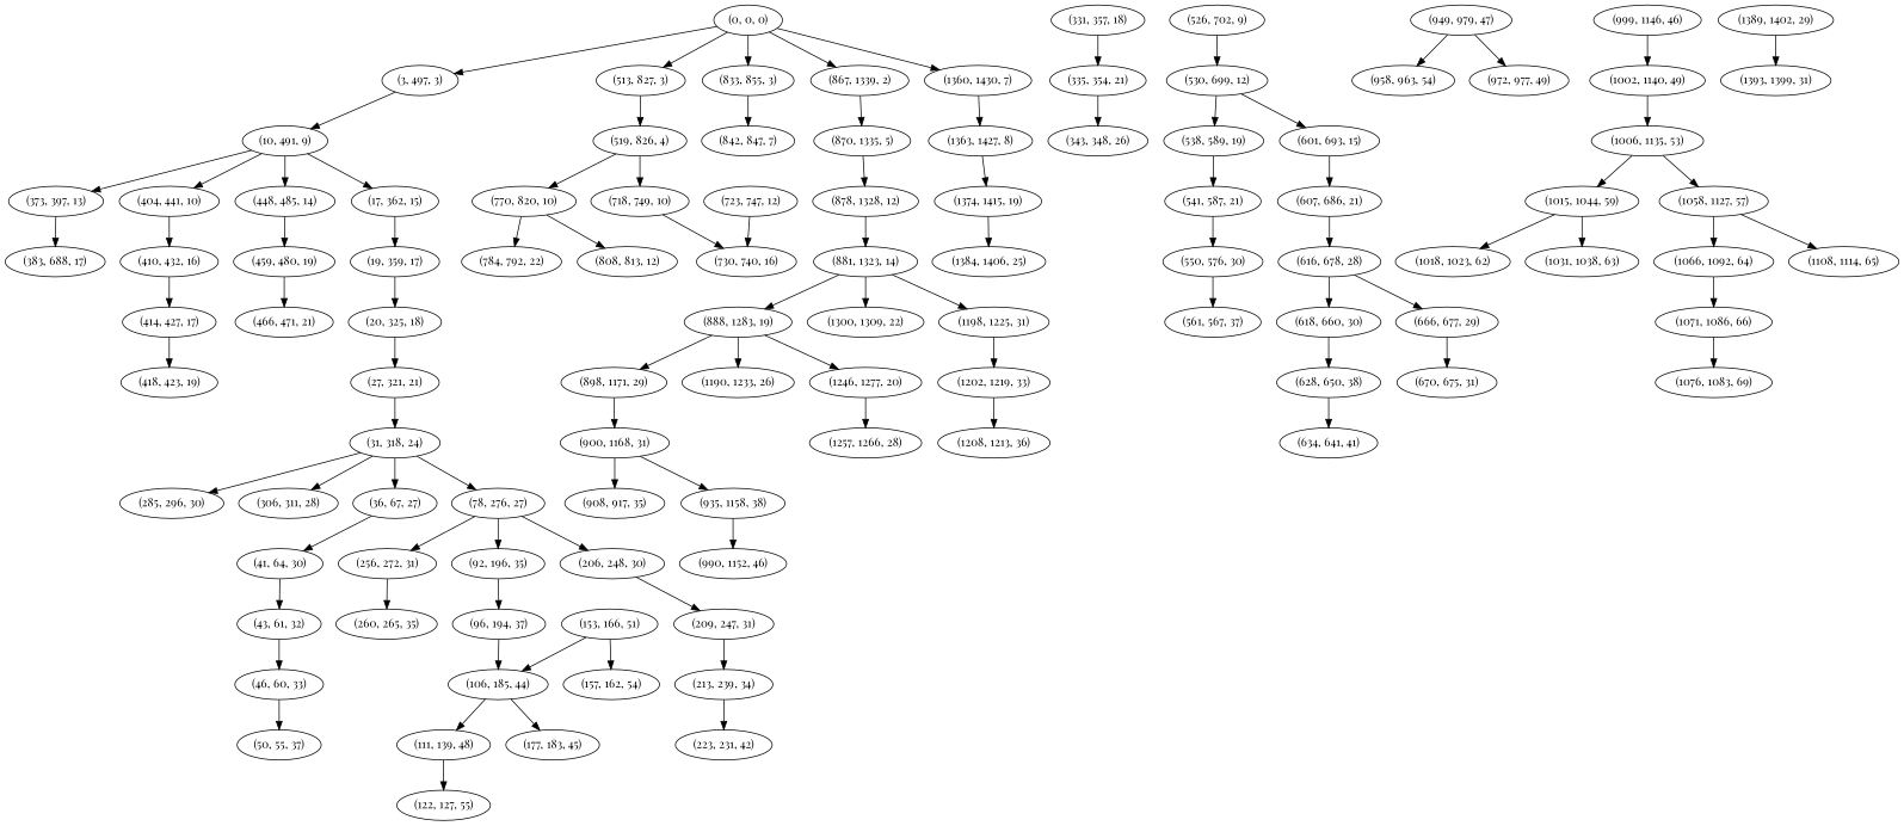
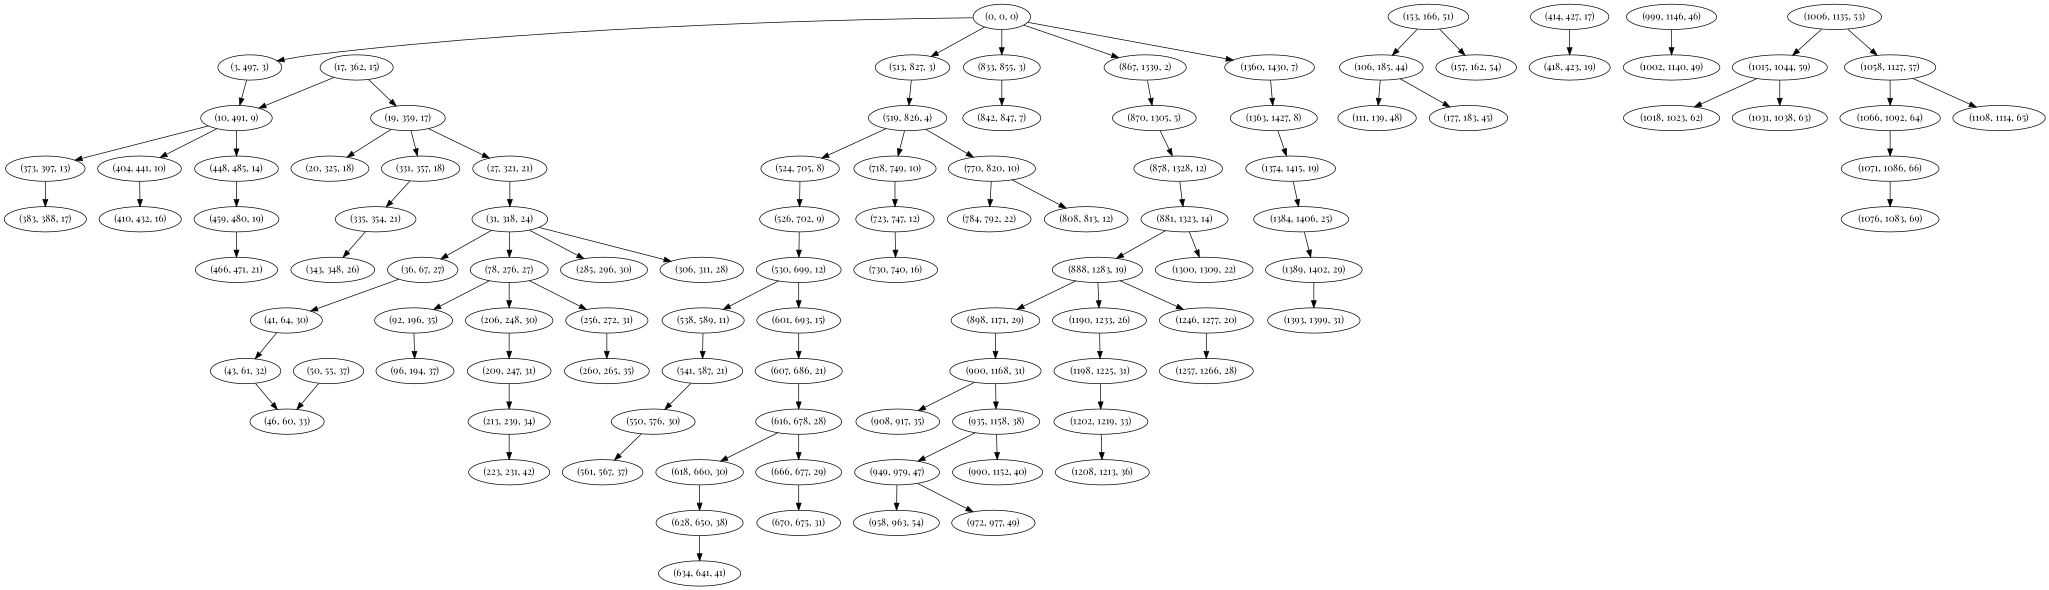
  digraph {
    fontname="Playfair Display"
    node [fontname="Playfair Display"]
    edge [fontname="Playfair Display"]
    "(0, 0, 0)"
    "(3, 497, 3)"
    "(513, 827, 3)"
    "(833, 855, 3)"
    "(867, 1339, 2)"
    "(1360, 1430, 7)"
    "(10, 491, 9)"
    "(519, 826, 4)"
    "(842, 847, 7)"
-   "(870, 1335, 5)"
+   "(870, 1335, 5)" [label="(870, 1305, 5)"]
    "(1363, 1427, 8)"
    "(17, 362, 15)"
    "(373, 397, 13)"
    "(404, 441, 10)"
    "(448, 485, 14)"
    "(19, 359, 17)"
-   "(383, 388, 17)" [label="(383, 688, 17)"]
+   "(383, 388, 17)"
    "(410, 432, 16)"
    "(459, 480, 19)"
    "(20, 325, 18)"
    "(331, 357, 18)"
    "(27, 321, 21)"
    "(335, 354, 21)"
    "(31, 318, 24)"
    "(36, 67, 27)"
    "(78, 276, 27)"
    "(285, 296, 30)"
    "(306, 311, 28)"
    "(41, 64, 30)"
    "(92, 196, 35)"
    "(206, 248, 30)"
    "(256, 272, 31)"
    "(43, 61, 32)"
    "(46, 60, 33)"
    "(50, 55, 37)"
    "(96, 194, 37)"
    "(209, 247, 31)"
    "(260, 265, 35)"
    "(106, 185, 44)"
    "(111, 139, 48)"
    "(177, 183, 45)"
-   "(122, 127, 55)"
    "(153, 166, 51)"
    "(157, 162, 54)"
    "(213, 239, 34)"
    "(223, 231, 42)"
    "(343, 348, 26)"
    "(414, 427, 17)"
    "(418, 423, 19)"
    "(466, 471, 21)"
+   "(524, 705, 8)"
    "(718, 749, 10)"
    "(770, 820, 10)"
    "(526, 702, 9)"
    "(723, 747, 12)"
    "(784, 792, 22)"
    "(808, 813, 12)"
    "(530, 699, 12)"
-   "(538, 589, 19)"
+   "(538, 589, 19)" [label="(538, 589, 11)"]
    "(601, 693, 15)"
    "(541, 587, 21)"
    "(607, 686, 21)"
    "(550, 576, 30)"
    "(561, 567, 37)"
    "(616, 678, 28)"
    "(618, 660, 30)"
    "(666, 677, 29)"
    "(628, 650, 38)"
    "(670, 675, 31)"
    "(634, 641, 41)"
    "(730, 740, 16)"
    "(878, 1328, 12)"
    "(881, 1323, 14)"
    "(888, 1283, 19)"
    "(1300, 1309, 22)"
    "(898, 1171, 29)"
    "(1190, 1233, 26)"
    "(1246, 1277, 20)"
    "(900, 1168, 31)"
    "(1198, 1225, 31)"
    "(1257, 1266, 28)"
    "(908, 917, 35)"
    "(935, 1158, 38)"
    "(949, 979, 47)"
-   "(990, 1152, 40)" [label="(990, 1152, 46)"]
+   "(990, 1152, 40)"
    "(958, 963, 54)"
    "(972, 977, 49)"
    "(999, 1146, 46)"
    "(1002, 1140, 49)"
    "(1006, 1135, 53)"
    "(1015, 1044, 59)"
    "(1058, 1127, 57)"
    "(1018, 1023, 62)"
    "(1031, 1038, 63)"
    "(1066, 1092, 64)"
    "(1108, 1114, 65)"
    "(1071, 1086, 66)"
    "(1076, 1083, 69)"
    "(1202, 1219, 33)"
    "(1208, 1213, 36)"
    "(1374, 1415, 19)"
    "(1384, 1406, 25)"
    "(1389, 1402, 29)"
    "(1393, 1399, 31)"
    "(0, 0, 0)" -> "(3, 497, 3)"
    "(0, 0, 0)" -> "(513, 827, 3)"
    "(0, 0, 0)" -> "(833, 855, 3)"
    "(0, 0, 0)" -> "(867, 1339, 2)"
    "(0, 0, 0)" -> "(1360, 1430, 7)"
    "(3, 497, 3)" -> "(10, 491, 9)"
    "(513, 827, 3)" -> "(519, 826, 4)"
    "(833, 855, 3)" -> "(842, 847, 7)"
    "(867, 1339, 2)" -> "(870, 1335, 5)"
    "(1360, 1430, 7)" -> "(1363, 1427, 8)"
-   "(10, 491, 9)" -> "(17, 362, 15)"
+   "(17, 362, 15)" -> "(10, 491, 9)"
    "(10, 491, 9)" -> "(373, 397, 13)"
    "(10, 491, 9)" -> "(404, 441, 10)"
    "(10, 491, 9)" -> "(448, 485, 14)"
+   "(519, 826, 4)" -> "(524, 705, 8)"
    "(519, 826, 4)" -> "(718, 749, 10)"
    "(519, 826, 4)" -> "(770, 820, 10)"
    "(870, 1335, 5)" -> "(878, 1328, 12)"
    "(1363, 1427, 8)" -> "(1374, 1415, 19)"
    "(17, 362, 15)" -> "(19, 359, 17)"
    "(373, 397, 13)" -> "(383, 388, 17)"
    "(404, 441, 10)" -> "(410, 432, 16)"
    "(448, 485, 14)" -> "(459, 480, 19)"
    "(19, 359, 17)" -> "(20, 325, 18)"
-   "(410, 432, 16)" -> "(414, 427, 17)"
+   "(19, 359, 17)" -> "(331, 357, 18)"
    "(459, 480, 19)" -> "(466, 471, 21)"
-   "(20, 325, 18)" -> "(27, 321, 21)"
+   "(19, 359, 17)" -> "(27, 321, 21)"
    "(331, 357, 18)" -> "(335, 354, 21)"
    "(27, 321, 21)" -> "(31, 318, 24)"
    "(335, 354, 21)" -> "(343, 348, 26)"
    "(31, 318, 24)" -> "(36, 67, 27)"
    "(31, 318, 24)" -> "(78, 276, 27)"
    "(31, 318, 24)" -> "(285, 296, 30)"
    "(31, 318, 24)" -> "(306, 311, 28)"
    "(36, 67, 27)" -> "(41, 64, 30)"
    "(78, 276, 27)" -> "(92, 196, 35)"
    "(78, 276, 27)" -> "(206, 248, 30)"
    "(78, 276, 27)" -> "(256, 272, 31)"
    "(41, 64, 30)" -> "(43, 61, 32)"
    "(92, 196, 35)" -> "(96, 194, 37)"
    "(206, 248, 30)" -> "(209, 247, 31)"
    "(256, 272, 31)" -> "(260, 265, 35)"
    "(43, 61, 32)" -> "(46, 60, 33)"
-   "(46, 60, 33)" -> "(50, 55, 37)"
-   "(96, 194, 37)" -> "(106, 185, 44)"
+   "(50, 55, 37)" -> "(46, 60, 33)"
    "(209, 247, 31)" -> "(213, 239, 34)"
    "(106, 185, 44)" -> "(111, 139, 48)"
    "(106, 185, 44)" -> "(177, 183, 45)"
-   "(111, 139, 48)" -> "(122, 127, 55)"
    "(153, 166, 51)" -> "(106, 185, 44)"
    "(153, 166, 51)" -> "(157, 162, 54)"
    "(213, 239, 34)" -> "(223, 231, 42)"
    "(414, 427, 17)" -> "(418, 423, 19)"
-   "(718, 749, 10)" -> "(730, 740, 16)"
+   "(524, 705, 8)" -> "(526, 702, 9)"
+   "(718, 749, 10)" -> "(723, 747, 12)"
    "(770, 820, 10)" -> "(784, 792, 22)"
    "(770, 820, 10)" -> "(808, 813, 12)"
    "(526, 702, 9)" -> "(530, 699, 12)"
    "(723, 747, 12)" -> "(730, 740, 16)"
    "(530, 699, 12)" -> "(538, 589, 19)"
    "(530, 699, 12)" -> "(601, 693, 15)"
    "(538, 589, 19)" -> "(541, 587, 21)"
    "(601, 693, 15)" -> "(607, 686, 21)"
    "(541, 587, 21)" -> "(550, 576, 30)"
    "(607, 686, 21)" -> "(616, 678, 28)"
    "(550, 576, 30)" -> "(561, 567, 37)"
    "(616, 678, 28)" -> "(618, 660, 30)"
    "(616, 678, 28)" -> "(666, 677, 29)"
    "(618, 660, 30)" -> "(628, 650, 38)"
    "(666, 677, 29)" -> "(670, 675, 31)"
    "(628, 650, 38)" -> "(634, 641, 41)"
    "(878, 1328, 12)" -> "(881, 1323, 14)"
    "(881, 1323, 14)" -> "(888, 1283, 19)"
    "(881, 1323, 14)" -> "(1300, 1309, 22)"
    "(888, 1283, 19)" -> "(898, 1171, 29)"
    "(888, 1283, 19)" -> "(1190, 1233, 26)"
    "(888, 1283, 19)" -> "(1246, 1277, 20)"
    "(898, 1171, 29)" -> "(900, 1168, 31)"
-   "(881, 1323, 14)" -> "(1198, 1225, 31)"
+   "(1190, 1233, 26)" -> "(1198, 1225, 31)"
    "(1246, 1277, 20)" -> "(1257, 1266, 28)"
    "(900, 1168, 31)" -> "(908, 917, 35)"
    "(900, 1168, 31)" -> "(935, 1158, 38)"
    "(1198, 1225, 31)" -> "(1202, 1219, 33)"
+   "(935, 1158, 38)" -> "(949, 979, 47)"
    "(935, 1158, 38)" -> "(990, 1152, 40)"
    "(949, 979, 47)" -> "(958, 963, 54)"
    "(949, 979, 47)" -> "(972, 977, 49)"
    "(999, 1146, 46)" -> "(1002, 1140, 49)"
-   "(1002, 1140, 49)" -> "(1006, 1135, 53)"
    "(1006, 1135, 53)" -> "(1015, 1044, 59)"
    "(1006, 1135, 53)" -> "(1058, 1127, 57)"
    "(1015, 1044, 59)" -> "(1018, 1023, 62)"
    "(1015, 1044, 59)" -> "(1031, 1038, 63)"
    "(1058, 1127, 57)" -> "(1066, 1092, 64)"
    "(1058, 1127, 57)" -> "(1108, 1114, 65)"
    "(1066, 1092, 64)" -> "(1071, 1086, 66)"
    "(1071, 1086, 66)" -> "(1076, 1083, 69)"
    "(1202, 1219, 33)" -> "(1208, 1213, 36)"
    "(1374, 1415, 19)" -> "(1384, 1406, 25)"
+   "(1384, 1406, 25)" -> "(1389, 1402, 29)"
    "(1389, 1402, 29)" -> "(1393, 1399, 31)"
  }
